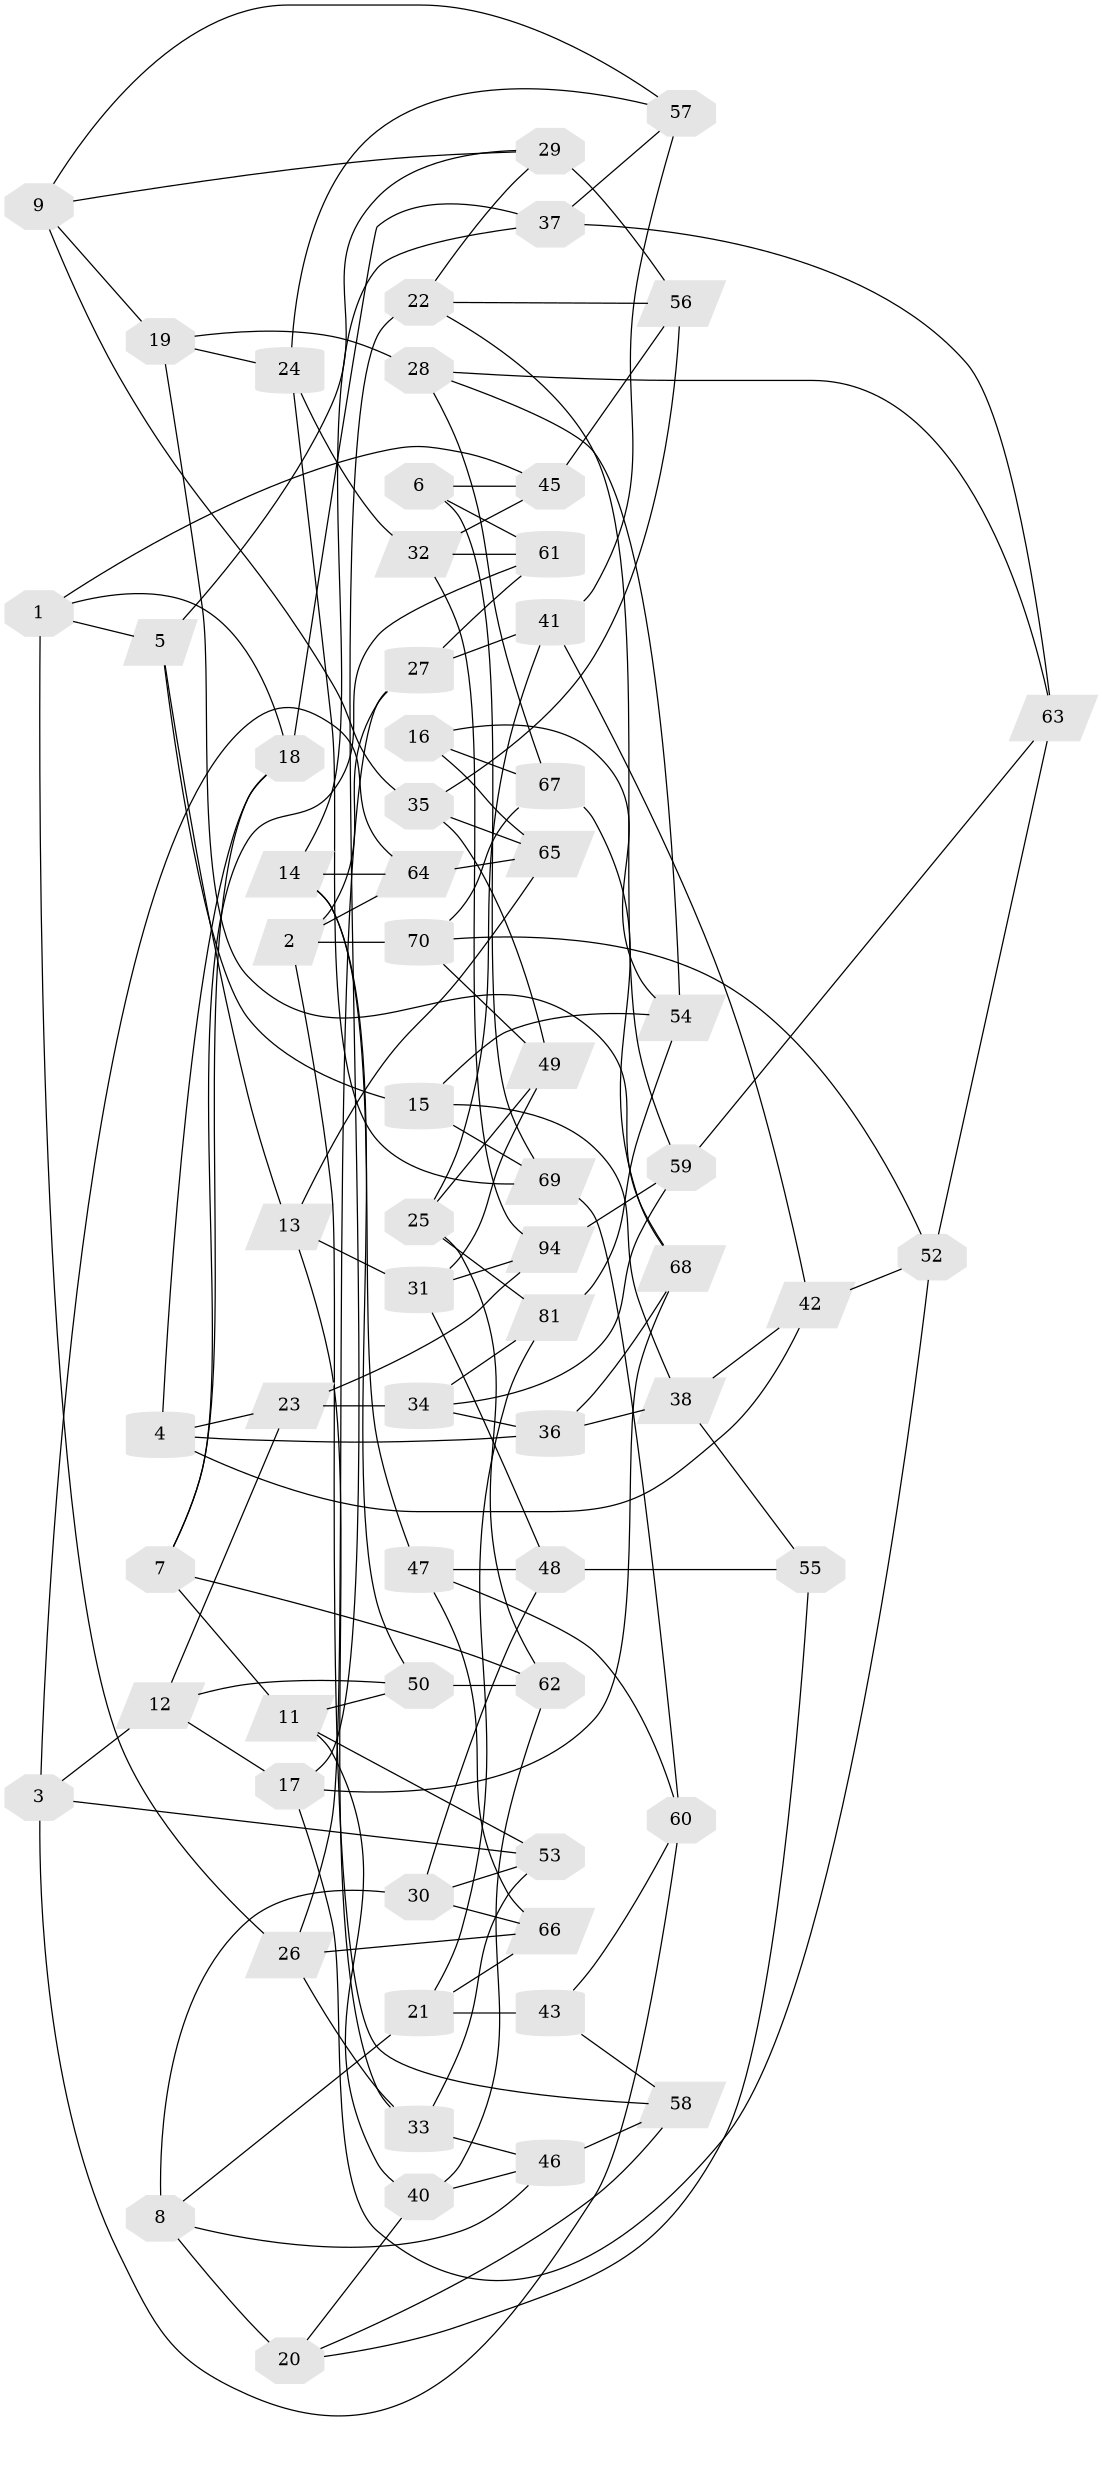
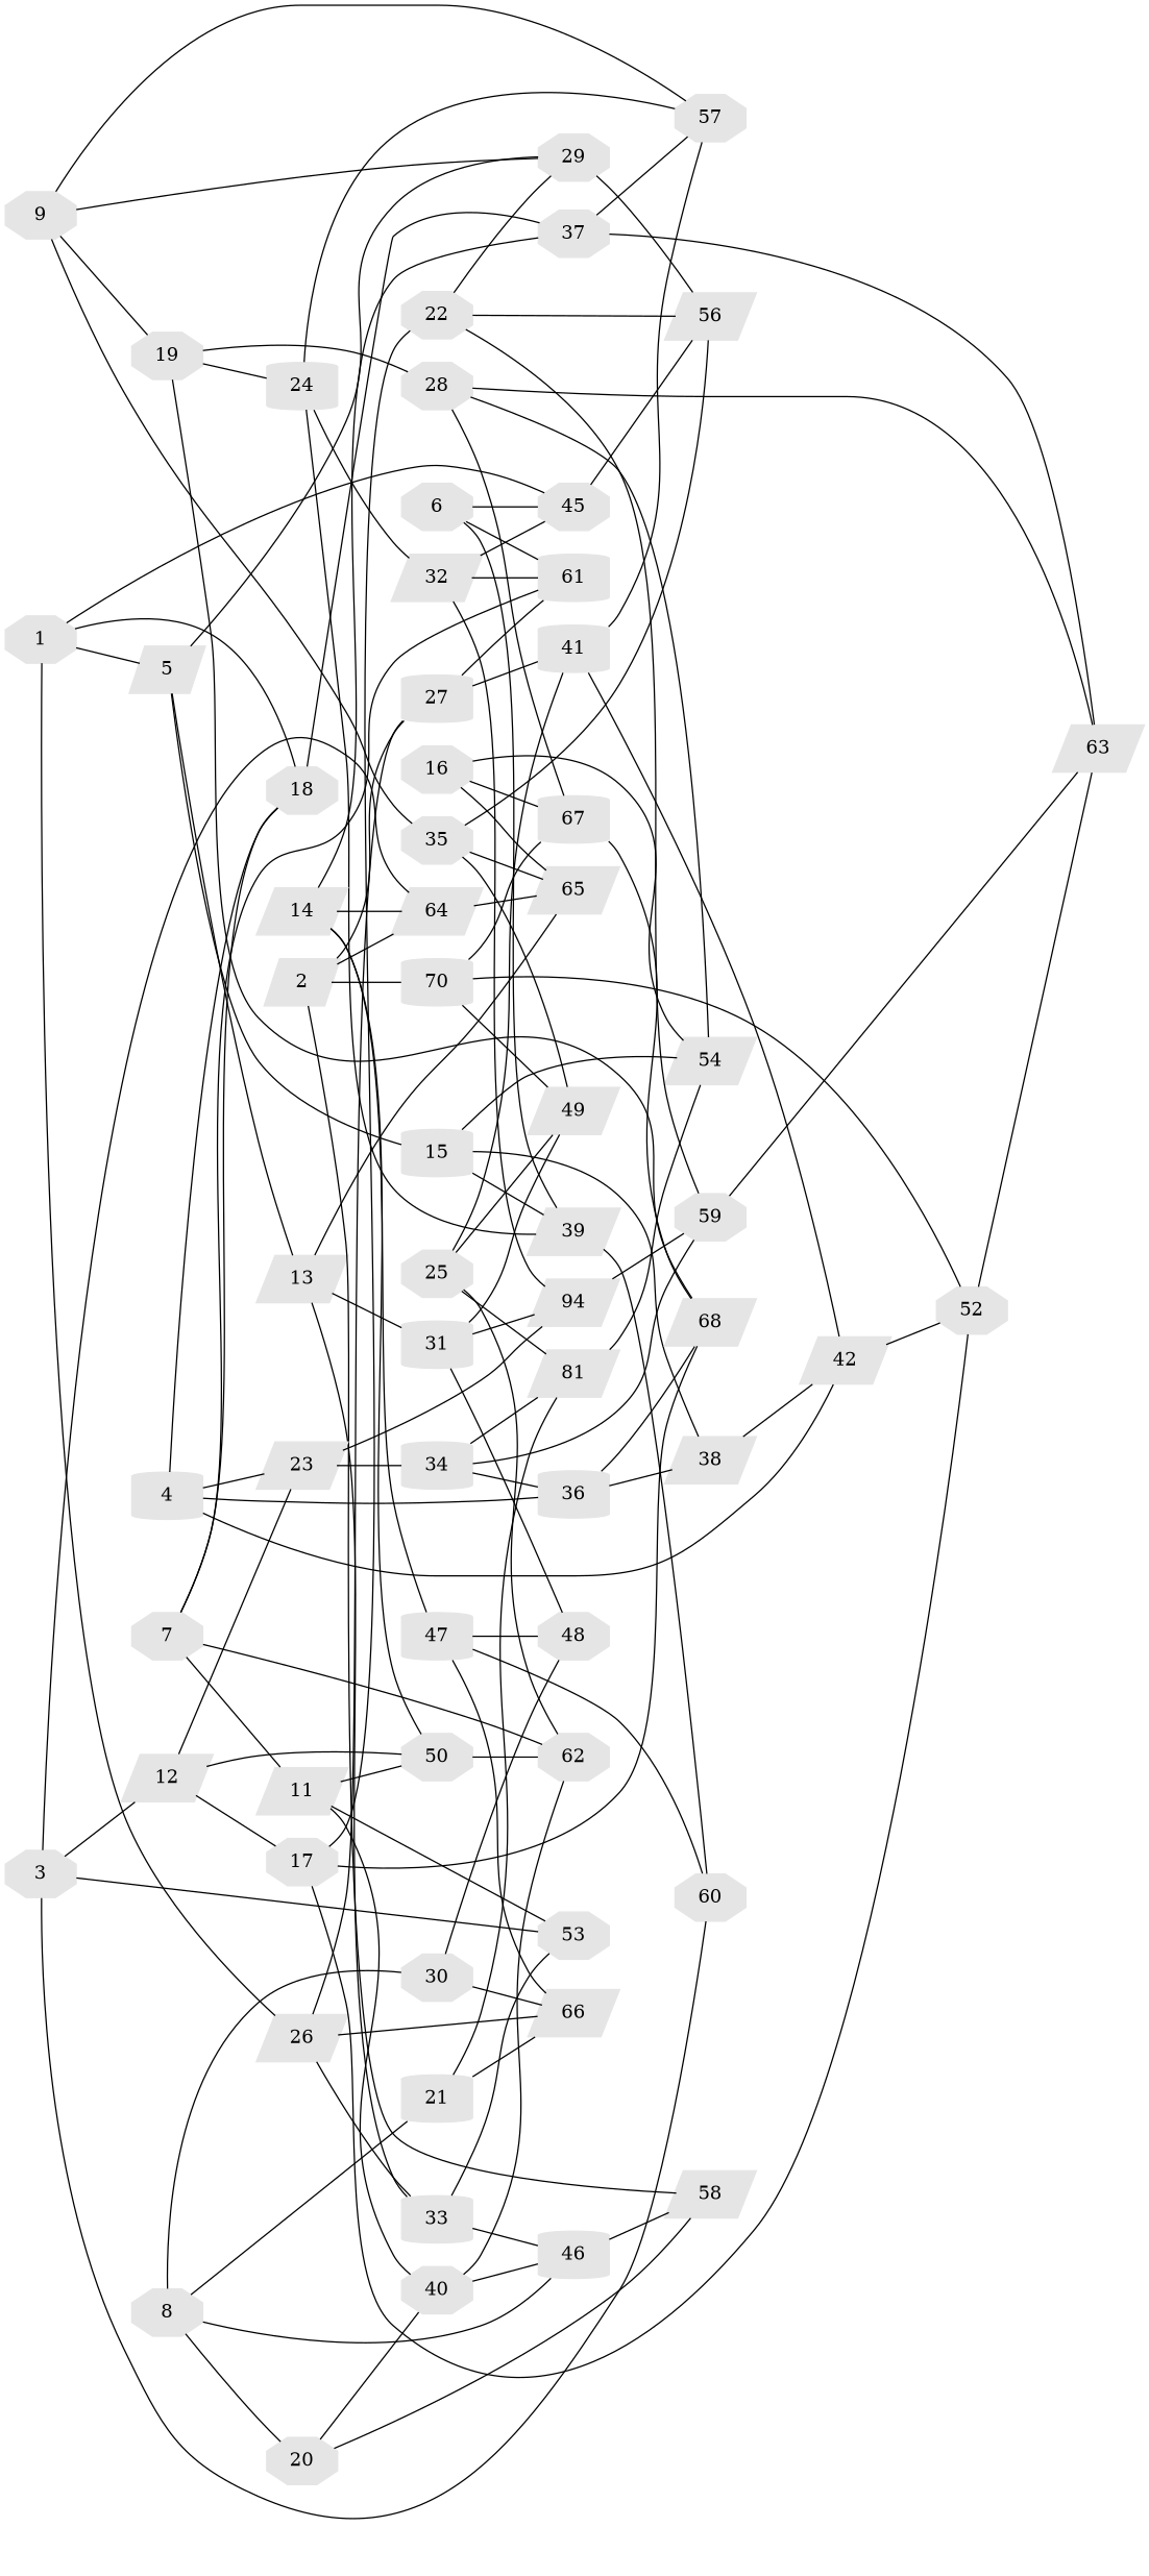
  graph {
    rankdir=LR
    node [color=gray90 shape=octagon style=filled]
    5 [shape=parallelogram]
    1
    18
    26 [shape=parallelogram]
    45
    13 [shape=parallelogram]
    15 [shape=cylinder]
    29
    37
    27 [shape=cylinder]
    33 [shape=cylinder]
    66 [shape=parallelogram]
    56 [shape=parallelogram]
    2 [shape=parallelogram]
    n15 [label=70 shape=cylinder]
    58 [shape=parallelogram]
    64 [shape=parallelogram]
    49 [shape=parallelogram]
    52
    67 [shape=cylinder]
    61 [shape=cylinder]
    41 [shape=cylinder]
    65 [shape=parallelogram]
    3
    12 [shape=parallelogram]
    53
    60
    23 [shape=parallelogram]
    50
    17
    4 [shape=cylinder]
    36 [shape=cylinder]
    42 [shape=parallelogram]
    34 [shape=cylinder]
    n35 [label=94 shape=parallelogram]
    38 [shape=parallelogram]
    68 [shape=parallelogram]
    31 [shape=cylinder]
-   39 [shape=parallelogram label=69]
+   39 [shape=parallelogram]
    54 [shape=parallelogram]
    6
    7
    11 [shape=parallelogram]
    62
    40
    8
    20
    21 [shape=cylinder]
    30
    46 [shape=cylinder]
-   55
-   43 [shape=cylinder]
    n53 [label=81 shape=parallelogram]
    48
    9
    19
    35
    57
    24 [shape=cylinder]
    28
    63 [shape=parallelogram]
    22
    14 [shape=parallelogram]
    47 [shape=cylinder]
    16
    59
    32 [shape=parallelogram]
    25
    5 -- 13
    5 -- 15
    5 -- 29
    1 -- 5
    1 -- 18
    1 -- 26
    1 -- 45
    18 -- 37
    26 -- 27
    26 -- 33
    26 -- 66
    45 -- 56
    13 -- 33
    13 -- 65
    13 -- 31
    15 -- 38
    15 -- 39
    15 -- 54
    29 -- 56
    37 -- 57
    37 -- 63
    27 -- 61
    27 -- 41
    33 -- 53
    33 -- 46
    2 -- 27
    2 -- n15
    2 -- 58
    2 -- 64
    n15 -- 49
    n15 -- 52
    n15 -- 67
    64 -- 65
    52 -- 63
    67 -- 68
    41 -- 42
    41 -- 57
    3 -- 64
    3 -- 12
    3 -- 53
    3 -- 60
    12 -- 23
    12 -- 50
    12 -- 17
    23 -- 34
    23 -- n35
    50 -- 62
    17 -- 52
    17 -- 68
    17 -- 22
    4 -- 18
    4 -- 23
    4 -- 36
    4 -- 42
    36 -- 38
    36 -- 68
    42 -- 52
    34 -- 36
    34 -- n53
    34 -- 59
    n35 -- 59
    38 -- 42
-   38 -- 55
    31 -- 49
    31 -- n35
    31 -- 48
    39 -- 60
    6 -- 45
    6 -- 61
    6 -- 39
    7 -- 18
    7 -- 61
    7 -- 11
    7 -- 62
    11 -- 53
    11 -- 50
    11 -- 40
    40 -- 62
    40 -- 46
    8 -- 20
    8 -- 21
    8 -- 30
    8 -- 46
    20 -- 58
    20 -- 40
-   20 -- 55
    21 -- 66
-   21 -- 43
    21 -- n53
    30 -- 66
-   30 -- 53
    30 -- 48
    46 -- 58
-   43 -- 58
-   43 -- 60
    n53 -- 54
-   48 -- 55
    9 -- 29
    9 -- 19
    9 -- 35
    9 -- 57
    19 -- 68
    19 -- 24
    19 -- 28
    35 -- 56
    35 -- 49
    35 -- 65
    24 -- 39
    24 -- 57
    24 -- 32
    28 -- 67
    28 -- 54
    28 -- 63
    22 -- 29
    22 -- 56
    22 -- 59
    14 -- 37
    14 -- 64
    14 -- 50
    14 -- 47
    47 -- 66
    47 -- 60
    47 -- 48
    16 -- 67
    16 -- 65
    16 -- 54
    59 -- 63
    32 -- 45
    32 -- 61
    32 -- n35
    25 -- 49
    25 -- 41
    25 -- 62
    25 -- n53
  }
